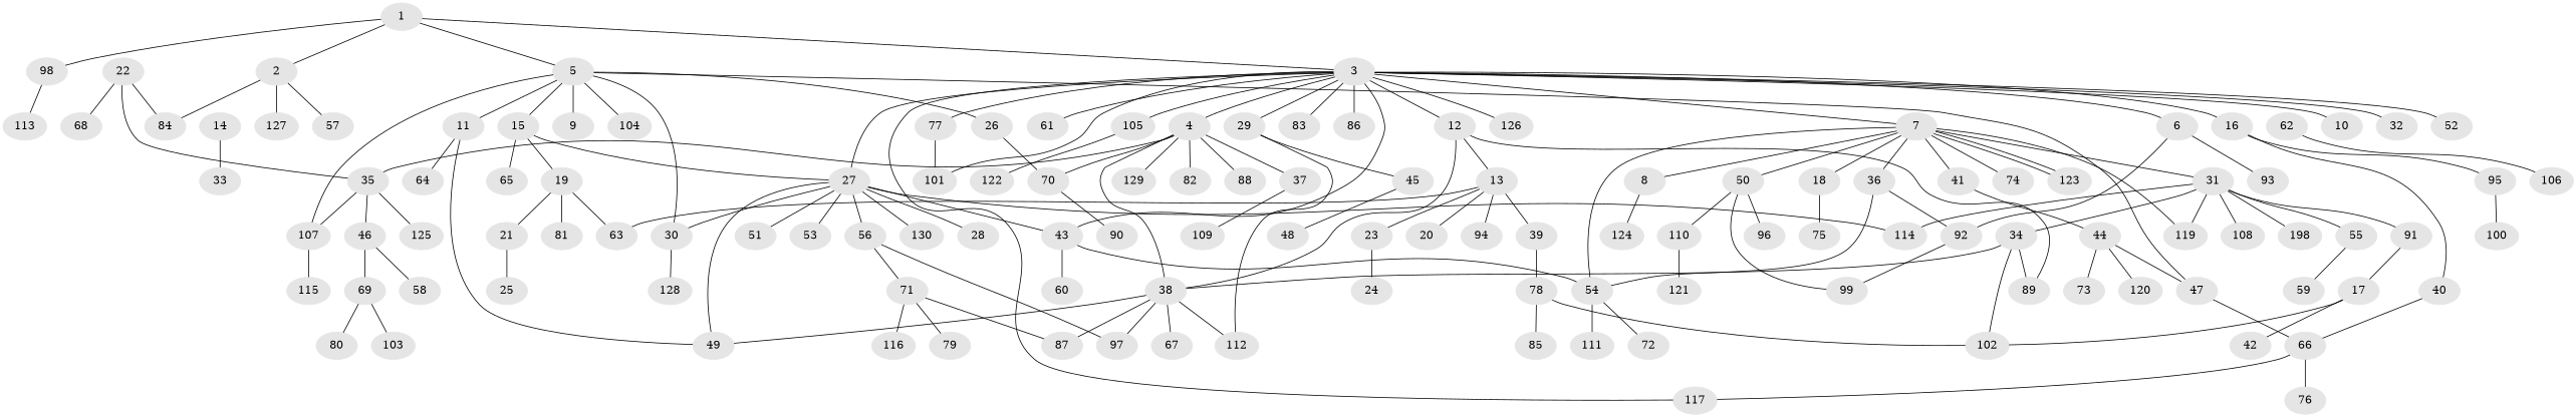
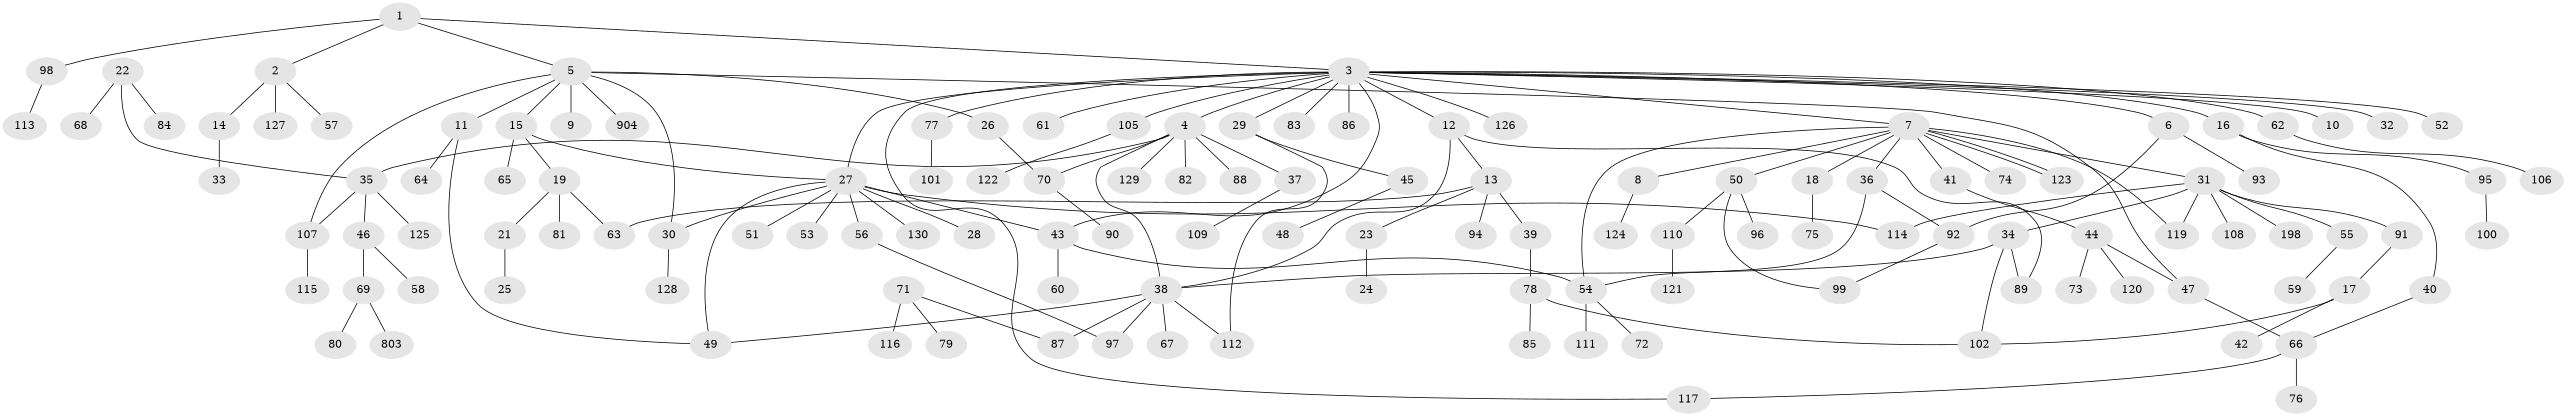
  graph {
    node [color=gray90 style=filled]
    1
    2
    3
    5
    98
    14
    57
    127
    4
    6
    7
    10
    12
    16
    27
    29
    32
    43
    52
    61
    62
    77
    83
    86
    105
    117
    126
    9
    11
    15
    26
    30
    47
-   104
+   104 [label=904]
    107
    113
    33
    35
    37
    38
    70
    82
    88
    129
    92
    93
    8
    18
    31
    36
    41
    50
    54
    74
    119
    123
    13
    89
    40
    95
    49
    28
    51
    53
    56
    114
    130
    45
    112
    60
    106
    101
    122
    46
    125
    109
    67
    87
    97
    90
    64
    19
    65
    128
    66
    115
    17
    42
    102
    99
    124
    75
    34
    55
    91
    108
    n97 [label=198]
    44
    96
    110
    72
    111
-   20
    23
    39
    63
    94
    22
    68
    84
    24
    78
    21
    81
    100
    25
    71
    48
    59
    58
    69
    85
    76
    73
    120
    80
-   103
+   103 [label=803]
    121
    79
    116
    1 -- 2
    1 -- 3
    1 -- 5
    1 -- 98
-   2 -- 84
+   2 -- 14
    2 -- 57
    2 -- 127
    3 -- 4
    3 -- 6
    3 -- 7
    3 -- 10
    3 -- 12
    3 -- 16
    3 -- 27
    3 -- 29
    3 -- 32
    3 -- 43
    3 -- 52
    3 -- 61
-   3 -- 101
+   3 -- 62
    3 -- 77
    3 -- 83
    3 -- 86
    3 -- 105
    3 -- 117
    3 -- 126
    5 -- 9
    5 -- 11
    5 -- 15
    5 -- 26
    5 -- 30
    5 -- 47
    5 -- 104
    5 -- 107
    98 -- 113
    14 -- 33
    4 -- 35
    4 -- 37
    4 -- 38
    4 -- 70
    4 -- 82
    4 -- 88
    4 -- 129
    6 -- 92
    6 -- 93
    7 -- 8
    7 -- 18
    7 -- 31
    7 -- 36
    7 -- 41
    7 -- 50
    7 -- 54
    7 -- 74
    7 -- 119
    7 -- 123
    7 -- 123
    12 -- 38
    12 -- 13
    12 -- 89
    16 -- 40
    16 -- 95
    27 -- 43
    27 -- 30
    27 -- 49
    27 -- 28
    27 -- 51
    27 -- 53
    27 -- 56
    27 -- 114
    27 -- 130
    29 -- 45
    29 -- 112
    43 -- 54
    43 -- 60
    62 -- 106
    77 -- 101
    105 -- 122
    11 -- 49
    11 -- 64
    15 -- 27
    15 -- 19
    15 -- 65
    26 -- 70
    30 -- 128
    47 -- 66
    107 -- 115
    35 -- 107
    35 -- 46
    35 -- 125
    37 -- 109
    38 -- 49
    38 -- 112
    38 -- 67
    38 -- 87
    38 -- 97
    70 -- 90
    92 -- 99
    8 -- 124
    18 -- 75
    31 -- 119
    31 -- 114
    31 -- 34
    31 -- 55
    31 -- 91
    31 -- 108
    31 -- n97
    36 -- 92
    36 -- 54
    41 -- 44
    50 -- 99
    50 -- 96
    50 -- 110
    54 -- 72
    54 -- 111
-   13 -- 20
    13 -- 23
    13 -- 39
    13 -- 63
    13 -- 94
    40 -- 66
    95 -- 100
    56 -- 97
-   56 -- 71
    45 -- 48
    46 -- 58
    46 -- 69
    19 -- 63
    19 -- 21
    19 -- 81
    66 -- 117
    66 -- 76
    17 -- 42
    17 -- 102
    34 -- 38
    34 -- 89
    34 -- 102
    55 -- 59
    91 -- 17
    44 -- 47
    44 -- 73
    44 -- 120
    110 -- 121
    23 -- 24
    39 -- 78
    22 -- 35
    22 -- 68
    22 -- 84
    78 -- 102
    78 -- 85
    21 -- 25
    71 -- 87
    71 -- 79
    71 -- 116
    69 -- 80
    69 -- 103
  }
